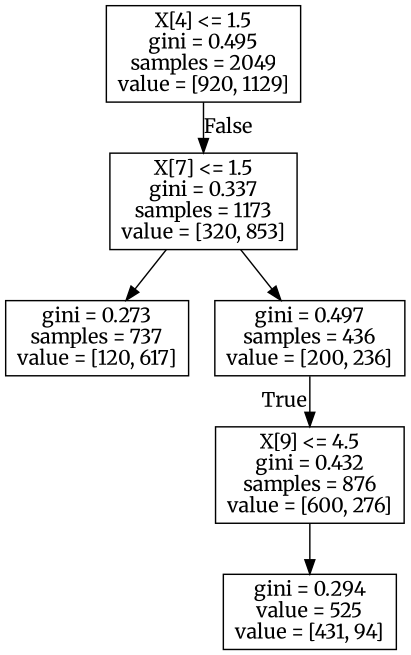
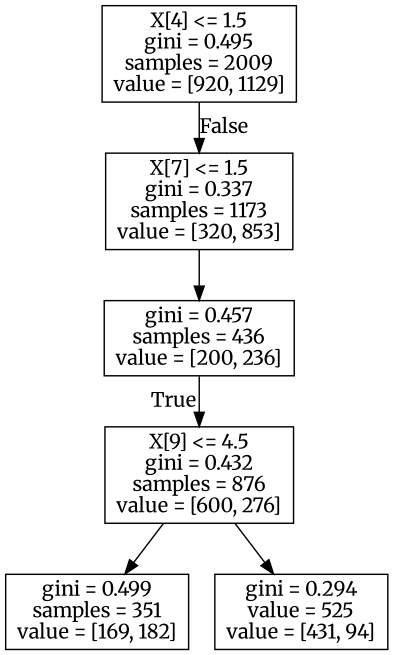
  digraph {
    fontname=Merriweather
    node [fontname=Merriweather shape=box]
    edge [fontname=Merriweather]
-   n1 [label="X[4] <= 1.5\ngini = 0.495\nsamples = 2049\nvalue = [920, 1129]"]
+   n1 [label="X[4] <= 1.5\ngini = 0.495\nsamples = 2009\nvalue = [920, 1129]"]
    n2 [label="X[7] <= 1.5\ngini = 0.337\nsamples = 1173\nvalue = [320, 853]"]
    n3 [label="X[9] <= 4.5\ngini = 0.432\nsamples = 876\nvalue = [600, 276]"]
+   n4 [label="gini = 0.499\nsamples = 351\nvalue = [169, 182]"]
    n5 [label="gini = 0.294\nvalue = 525\nvalue = [431, 94]"]
-   n6 [label="gini = 0.273\nsamples = 737\nvalue = [120, 617]"]
-   n7 [label="gini = 0.497\nsamples = 436\nvalue = [200, 236]"]
+   n7 [label="gini = 0.457\nsamples = 436\nvalue = [200, 236]"]
    n1 -> n2 [headlabel=False labelangle=-45 labeldistance=2.5]
-   n2 -> n6
    n2 -> n7
+   n3 -> n4
    n3 -> n5
    n7 -> n3 [headlabel=True labelangle=45 labeldistance=2.5]
  }
